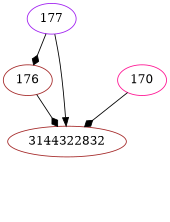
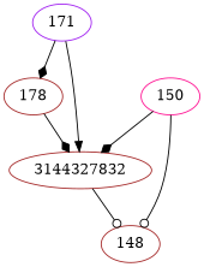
  strict digraph {
    node [color=brown]
    edge [arrowhead=diamond]
-   177 [color=purple]
-   178 [label=176]
-   3144327832 [label=3144322832]
-   150 [color=deeppink label=170]
+   177 [color=purple label=171]
+   178
+   3144327832
+   148
+   150 [color=deeppink]
    177 -> 178
    177 -> 3144327832 [arrowhead=normal]
    178 -> 3144327832
+   3144327832 -> 148 [arrowhead=odot]
    150 -> 3144327832
+   150 -> 148 [arrowhead=odot]
  }
